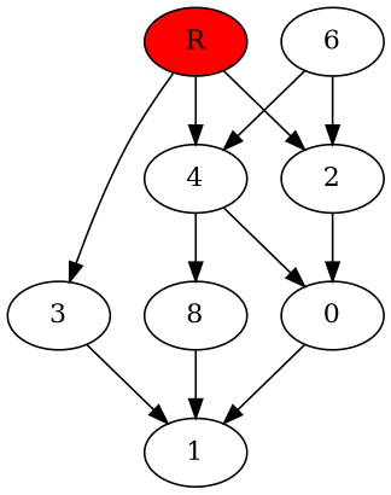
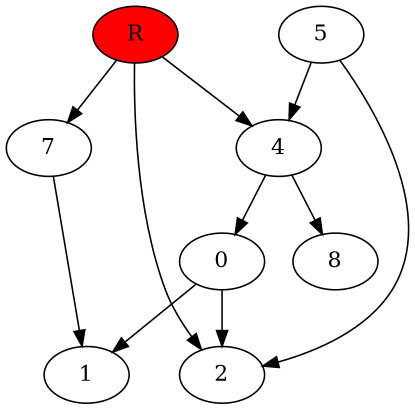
  digraph {
-   7 [label=3]
+   7
    1
    n3 [label=0]
    2
    8
    4
-   6
+   6 [label=5]
    R [fillcolor="#ff0000" style=filled]
    7 -> 1
    n3 -> 1
-   2 -> n3
-   8 -> 1
+   n3 -> 2
    4 -> n3
    4 -> 8
    6 -> 2
    6 -> 4
    R -> 7
    R -> 2
    R -> 4
  }
